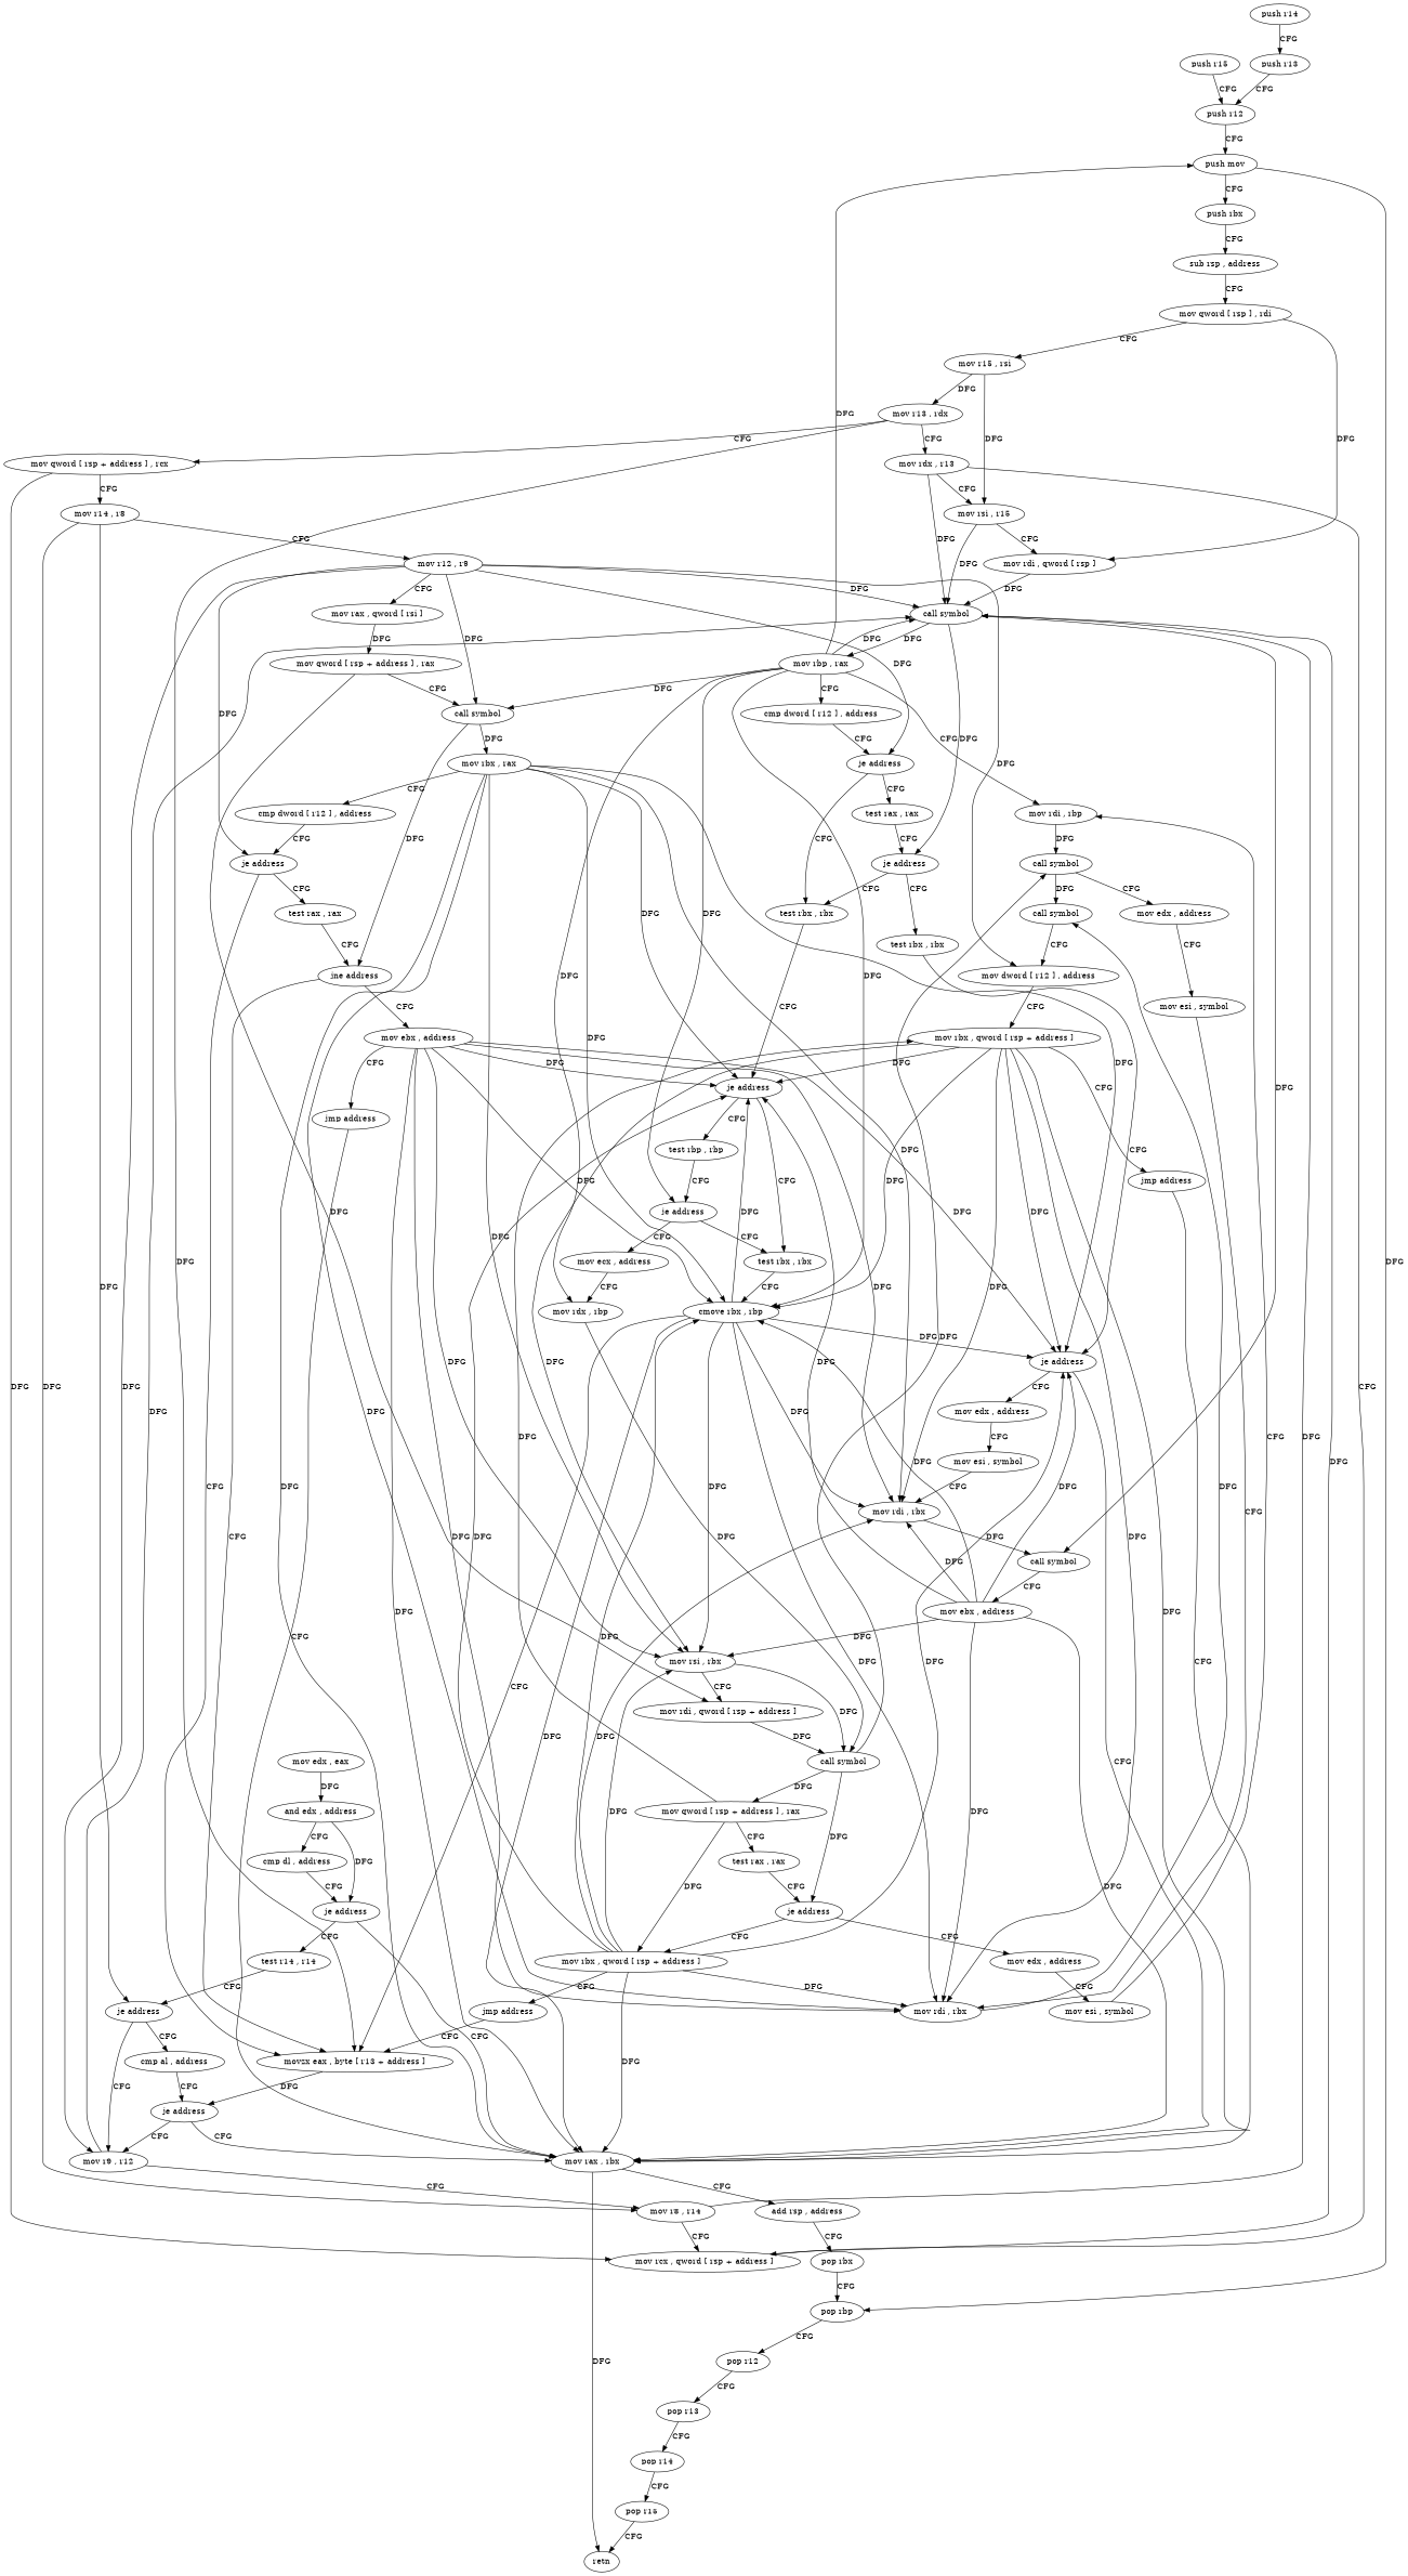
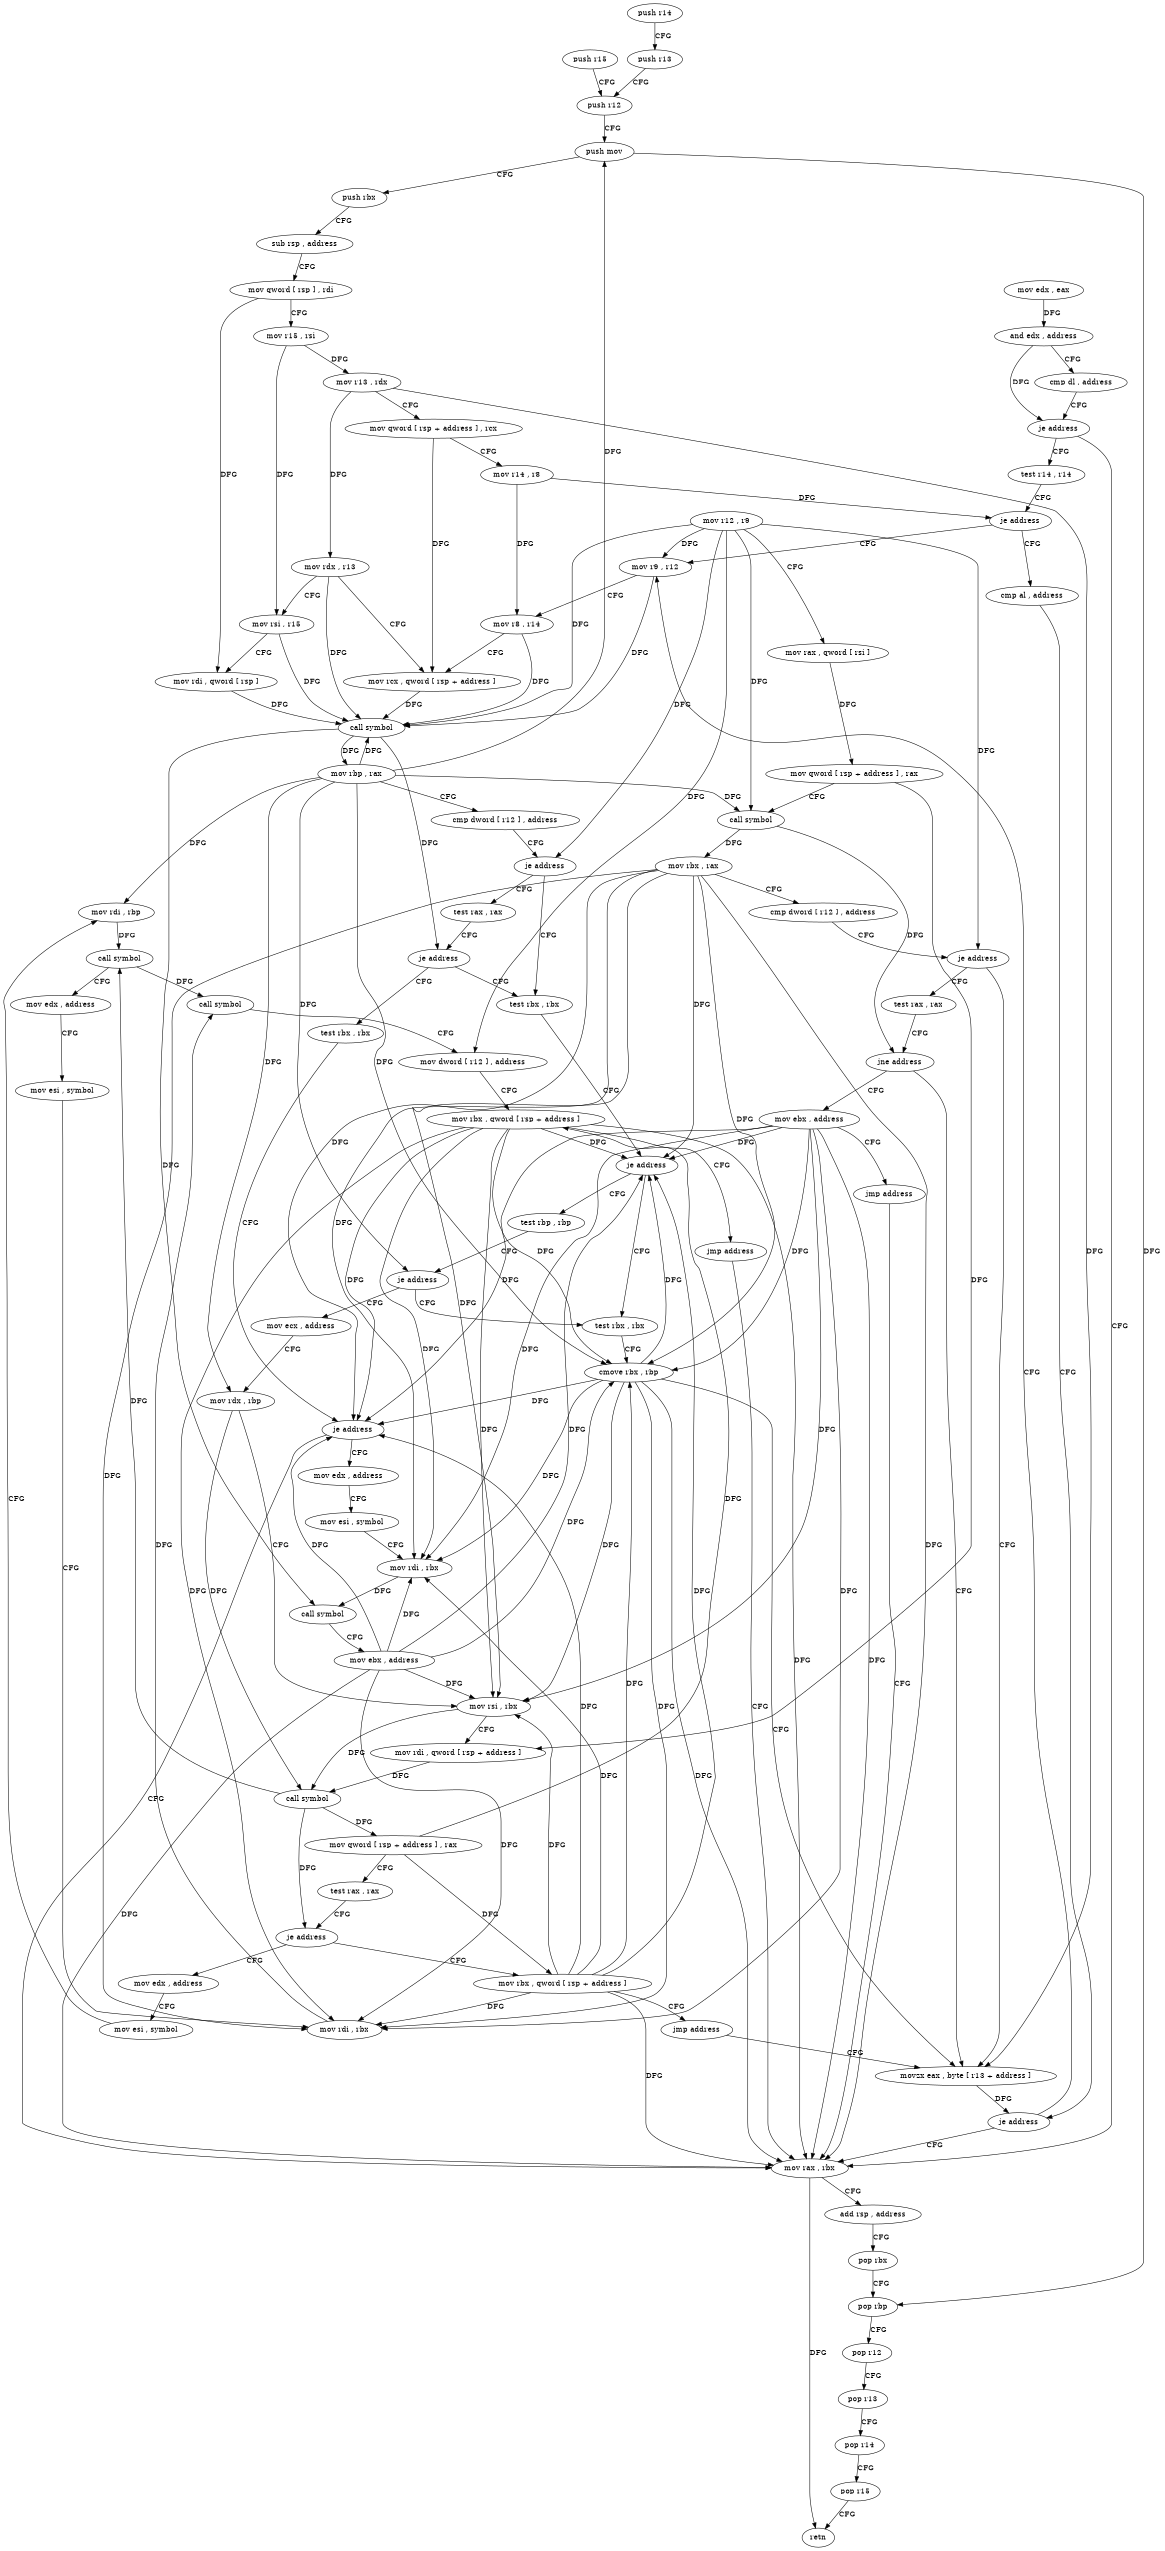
  digraph {
    n1 [label="push r15"]
    n2 [label="push r12"]
    n3 [label="push r14"]
    n4 [label="push r13"]
    n5 [label="push mov"]
    n6 [label="push rbx"]
    n7 [label="pop rbp"]
    n8 [label="sub rsp , address"]
    n9 [label="pop r12"]
    n10 [label="mov qword [ rsp ] , rdi"]
    n11 [label="mov r15 , rsi"]
    n12 [label="mov rdi , qword [ rsp ]"]
    n13 [label="mov r13 , rdx"]
    n14 [label="mov rsi , r15"]
    n15 [label="call symbol"]
    n16 [label="mov qword [ rsp + address ] , rcx"]
    n17 [label="movzx eax , byte [ r13 + address ]"]
    n18 [label="mov rdx , r13"]
    n19 [label="mov r14 , r8"]
    n20 [label="mov rcx , qword [ rsp + address ]"]
    n21 [label="je address"]
    n22 [label="mov r12 , r9"]
    n23 [label="je address"]
    n24 [label="mov r8 , r14"]
    n25 [label="mov rax , qword [ rsi ]"]
    n26 [label="call symbol"]
    n27 [label="je address"]
    n28 [label="mov r9 , r12"]
    n29 [label="je address"]
    n30 [label="mov dword [ r12 ] , address"]
    n31 [label="cmp al , address"]
    n32 [label="mov qword [ rsp + address ] , rax"]
    n33 [label="mov rbx , rax"]
    n34 [label="jne address"]
    n35 [label="test rax , rax"]
    n36 [label="mov rbp , rax"]
    n37 [label="je address"]
    n38 [label="call symbol"]
    n39 [label="test rbx , rbx"]
    n40 [label="test rax , rax"]
    n41 [label="mov rbx , qword [ rsp + address ]"]
    n42 [label="mov rdi , qword [ rsp + address ]"]
    n43 [label="call symbol"]
    n44 [label="cmp dword [ r12 ] , address"]
    n45 [label="mov rax , rbx"]
    n46 [label="je address"]
    n47 [label="cmove rbx , rbp"]
    n48 [label="je address"]
    n49 [label="mov rsi , rbx"]
    n50 [label="mov rdi , rbx"]
    n51 [label="mov rdi , rbx"]
    n52 [label="mov ebx , address"]
    n53 [label="add rsp , address"]
    n54 [label=retn]
    n55 [label="test rbx , rbx"]
    n56 [label="test rbp , rbp"]
    n57 [label="mov edx , address"]
    n58 [label="call symbol"]
    n59 [label="mov edx , eax"]
    n60 [label="and edx , address"]
    n61 [label="cmp dl , address"]
    n62 [label="je address"]
    n63 [label="test r14 , r14"]
    n64 [label="pop rbx"]
    n65 [label="jmp address"]
    n66 [label="pop r13"]
    n67 [label="pop r14"]
    n68 [label="pop r15"]
    n69 [label="cmp dword [ r12 ] , address"]
    n70 [label="je address"]
    n71 [label="mov rdx , rbp"]
    n72 [label="mov rdi , rbp"]
    n73 [label="test rbx , rbx"]
    n74 [label="mov ebx , address"]
    n75 [label="mov ecx , address"]
    n76 [label="call symbol"]
    n77 [label="mov esi , symbol"]
    n78 [label="mov qword [ rsp + address ] , rax"]
    n79 [label="je address"]
    n80 [label="test rax , rax"]
    n81 [label="mov rbx , qword [ rsp + address ]"]
    n82 [label="mov edx , address"]
    n83 [label="mov edx , address"]
    n84 [label="jmp address"]
    n85 [label="jmp address"]
    n86 [label="mov esi , symbol"]
    n87 [label="mov esi , symbol"]
    n1 -> n2 [label=CFG]
    n2 -> n5 [label=CFG]
    n3 -> n4 [label=CFG]
    n4 -> n2 [label=CFG]
    n5 -> n6 [label=CFG]
    n5 -> n7 [label=DFG]
    n6 -> n8 [label=CFG]
    n7 -> n9 [label=CFG]
    n8 -> n10 [label=CFG]
    n9 -> n66 [label=CFG]
    n10 -> n11 [label=CFG]
    n10 -> n12 [label=DFG]
    n11 -> n13 [label=DFG]
    n11 -> n14 [label=DFG]
    n12 -> n15 [label=DFG]
    n13 -> n16 [label=CFG]
    n13 -> n17 [label=DFG]
-   n13 -> n18 [label=CFG]
+   n13 -> n18 [label=DFG]
    n14 -> n12 [label=CFG]
    n14 -> n15 [label=DFG]
    n15 -> n36 [label=DFG]
    n15 -> n37 [label=DFG]
    n15 -> n38 [label=DFG]
    n16 -> n19 [label=CFG]
    n16 -> n20 [label=DFG]
    n17 -> n21 [label=DFG]
    n18 -> n14 [label=CFG]
    n18 -> n15 [label=DFG]
    n18 -> n20 [label=CFG]
-   n19 -> n22 [label=CFG]
    n19 -> n23 [label=DFG]
    n19 -> n24 [label=DFG]
    n20 -> n15 [label=DFG]
    n21 -> n28 [label=CFG]
    n21 -> n45 [label=CFG]
    n22 -> n15 [label=DFG]
    n22 -> n25 [label=CFG]
    n22 -> n26 [label=DFG]
    n22 -> n27 [label=DFG]
    n22 -> n28 [label=DFG]
    n22 -> n29 [label=DFG]
    n22 -> n30 [label=DFG]
    n23 -> n28 [label=CFG]
    n23 -> n31 [label=CFG]
    n24 -> n15 [label=DFG]
    n24 -> n20 [label=CFG]
    n25 -> n32 [label=DFG]
    n26 -> n33 [label=DFG]
    n26 -> n34 [label=DFG]
    n27 -> n17 [label=CFG]
    n27 -> n35 [label=CFG]
    n28 -> n15 [label=DFG]
    n28 -> n24 [label=CFG]
    n29 -> n39 [label=CFG]
    n29 -> n40 [label=CFG]
    n30 -> n41 [label=CFG]
    n31 -> n21 [label=CFG]
    n32 -> n26 [label=CFG]
    n32 -> n42 [label=DFG]
    n33 -> n44 [label=CFG]
    n33 -> n45 [label=DFG]
    n33 -> n46 [label=DFG]
    n33 -> n47 [label=DFG]
    n33 -> n48 [label=DFG]
    n33 -> n49 [label=DFG]
    n33 -> n50 [label=DFG]
    n33 -> n51 [label=DFG]
    n34 -> n17 [label=CFG]
    n34 -> n52 [label=CFG]
    n35 -> n34 [label=CFG]
    n36 -> n5 [label=DFG]
    n36 -> n15 [label=DFG]
    n36 -> n26 [label=DFG]
    n36 -> n47 [label=DFG]
    n36 -> n69 [label=CFG]
    n36 -> n70 [label=DFG]
    n36 -> n71 [label=DFG]
-   n36 -> n72 [label=CFG]
+   n36 -> n72 [label=DFG]
    n37 -> n39 [label=CFG]
    n37 -> n73 [label=CFG]
    n38 -> n74 [label=CFG]
    n39 -> n46 [label=CFG]
    n40 -> n37 [label=CFG]
    n41 -> n45 [label=DFG]
    n41 -> n46 [label=DFG]
    n41 -> n47 [label=DFG]
    n41 -> n48 [label=DFG]
    n41 -> n49 [label=DFG]
    n41 -> n50 [label=DFG]
    n41 -> n51 [label=DFG]
    n41 -> n85 [label=CFG]
    n42 -> n43 [label=DFG]
    n43 -> n76 [label=DFG]
    n43 -> n78 [label=DFG]
    n43 -> n79 [label=DFG]
    n44 -> n27 [label=CFG]
    n45 -> n53 [label=CFG]
    n45 -> n54 [label=DFG]
    n46 -> n55 [label=CFG]
    n46 -> n56 [label=CFG]
    n47 -> n17 [label=CFG]
    n47 -> n45 [label=DFG]
    n47 -> n46 [label=DFG]
    n47 -> n48 [label=DFG]
    n47 -> n49 [label=DFG]
    n47 -> n50 [label=DFG]
    n47 -> n51 [label=DFG]
    n48 -> n45 [label=CFG]
    n48 -> n57 [label=CFG]
    n49 -> n42 [label=CFG]
    n49 -> n43 [label=DFG]
    n50 -> n38 [label=DFG]
    n51 -> n58 [label=DFG]
    n52 -> n45 [label=DFG]
    n52 -> n46 [label=DFG]
    n52 -> n47 [label=DFG]
    n52 -> n48 [label=DFG]
    n52 -> n49 [label=DFG]
    n52 -> n50 [label=DFG]
    n52 -> n51 [label=DFG]
    n52 -> n65 [label=CFG]
    n53 -> n64 [label=CFG]
    n55 -> n47 [label=CFG]
    n56 -> n70 [label=CFG]
    n57 -> n77 [label=CFG]
    n58 -> n30 [label=CFG]
    n59 -> n60 [label=DFG]
    n60 -> n61 [label=CFG]
    n60 -> n62 [label=DFG]
    n61 -> n62 [label=CFG]
    n62 -> n45 [label=CFG]
    n62 -> n63 [label=CFG]
    n63 -> n23 [label=CFG]
    n64 -> n7 [label=CFG]
    n65 -> n45 [label=CFG]
    n66 -> n67 [label=CFG]
    n67 -> n68 [label=CFG]
    n68 -> n54 [label=CFG]
    n69 -> n29 [label=CFG]
    n70 -> n55 [label=CFG]
    n70 -> n75 [label=CFG]
    n71 -> n43 [label=DFG]
+   n71 -> n49 [label=CFG]
    n72 -> n76 [label=DFG]
    n73 -> n48 [label=CFG]
    n74 -> n45 [label=DFG]
    n74 -> n46 [label=DFG]
    n74 -> n47 [label=DFG]
    n74 -> n48 [label=DFG]
    n74 -> n49 [label=DFG]
    n74 -> n50 [label=DFG]
    n74 -> n51 [label=DFG]
    n75 -> n71 [label=CFG]
    n76 -> n58 [label=DFG]
    n76 -> n83 [label=CFG]
    n77 -> n50 [label=CFG]
    n78 -> n41 [label=DFG]
    n78 -> n80 [label=CFG]
    n78 -> n81 [label=DFG]
    n79 -> n81 [label=CFG]
    n79 -> n82 [label=CFG]
    n80 -> n79 [label=CFG]
    n81 -> n45 [label=DFG]
    n81 -> n46 [label=DFG]
    n81 -> n47 [label=DFG]
    n81 -> n48 [label=DFG]
    n81 -> n49 [label=DFG]
    n81 -> n50 [label=DFG]
    n81 -> n51 [label=DFG]
    n81 -> n84 [label=CFG]
    n82 -> n86 [label=CFG]
    n83 -> n87 [label=CFG]
    n84 -> n17 [label=CFG]
    n85 -> n45 [label=CFG]
    n86 -> n72 [label=CFG]
    n87 -> n51 [label=CFG]
  }
